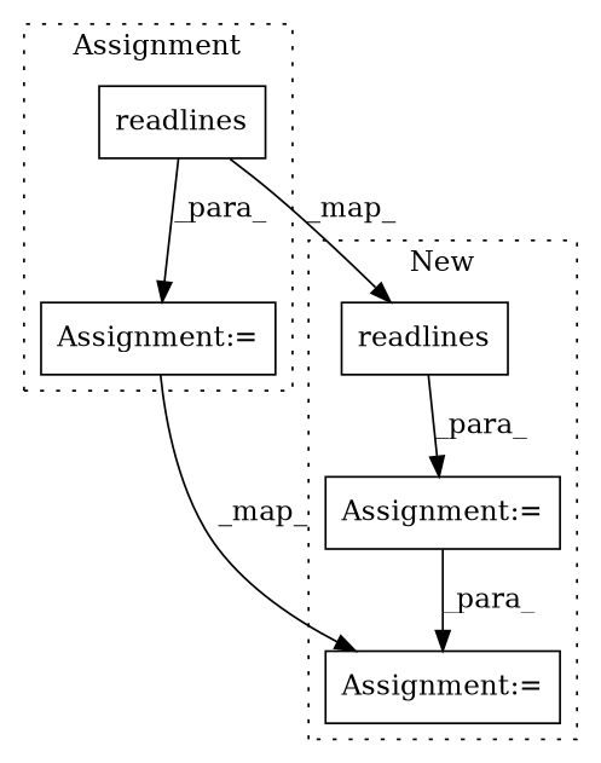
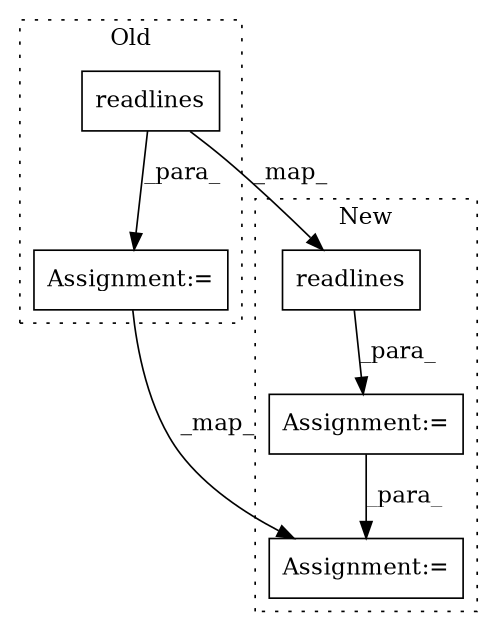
  digraph {
    node [a=7 l=1 shape=box]
    n1 [a=32 l=11 label=readlines s=1974]
    n2 [label="Assignment:=" s=2224]
    n3 [a=32 l=11 label=readlines s=2663]
    n4 [label="Assignment:=" s=2714]
    n5 [label="Assignment:=" s=3034]
    subgraph cluster_1 {
-     label=Assignment
+     label=Old
      style=dotted
      n1
      n2
    }
    subgraph cluster_2 {
      label=New
      style=dotted
      n3
      n4
      n5
    }
    n1 -> n2 [label=_para_]
    n1 -> n3 [label=_map_]
    n2 -> n5 [label=_map_]
    n3 -> n4 [label=_para_]
    n4 -> n5 [label=_para_]
  }
